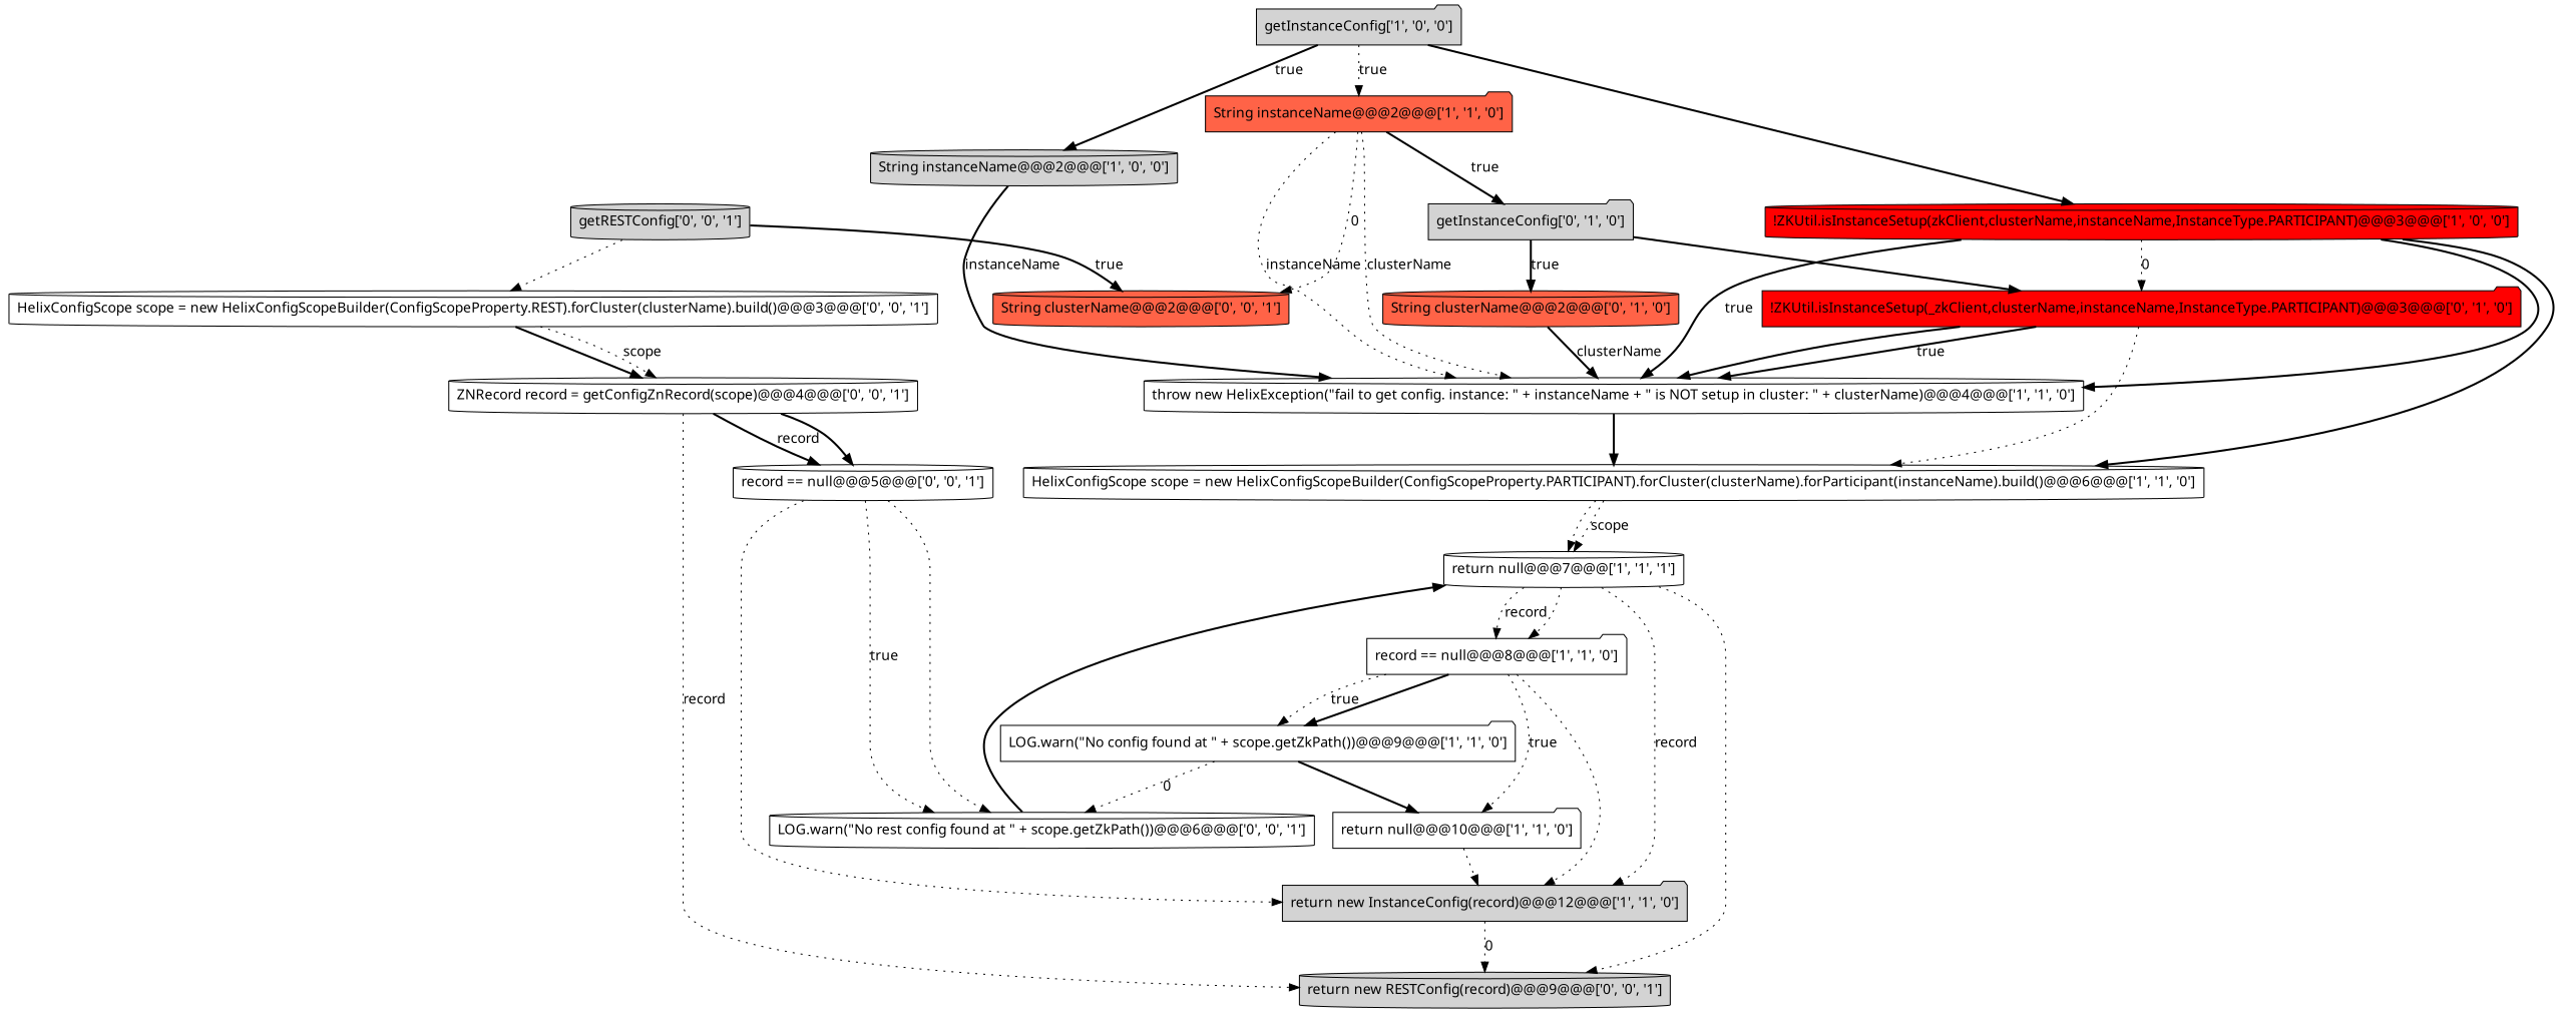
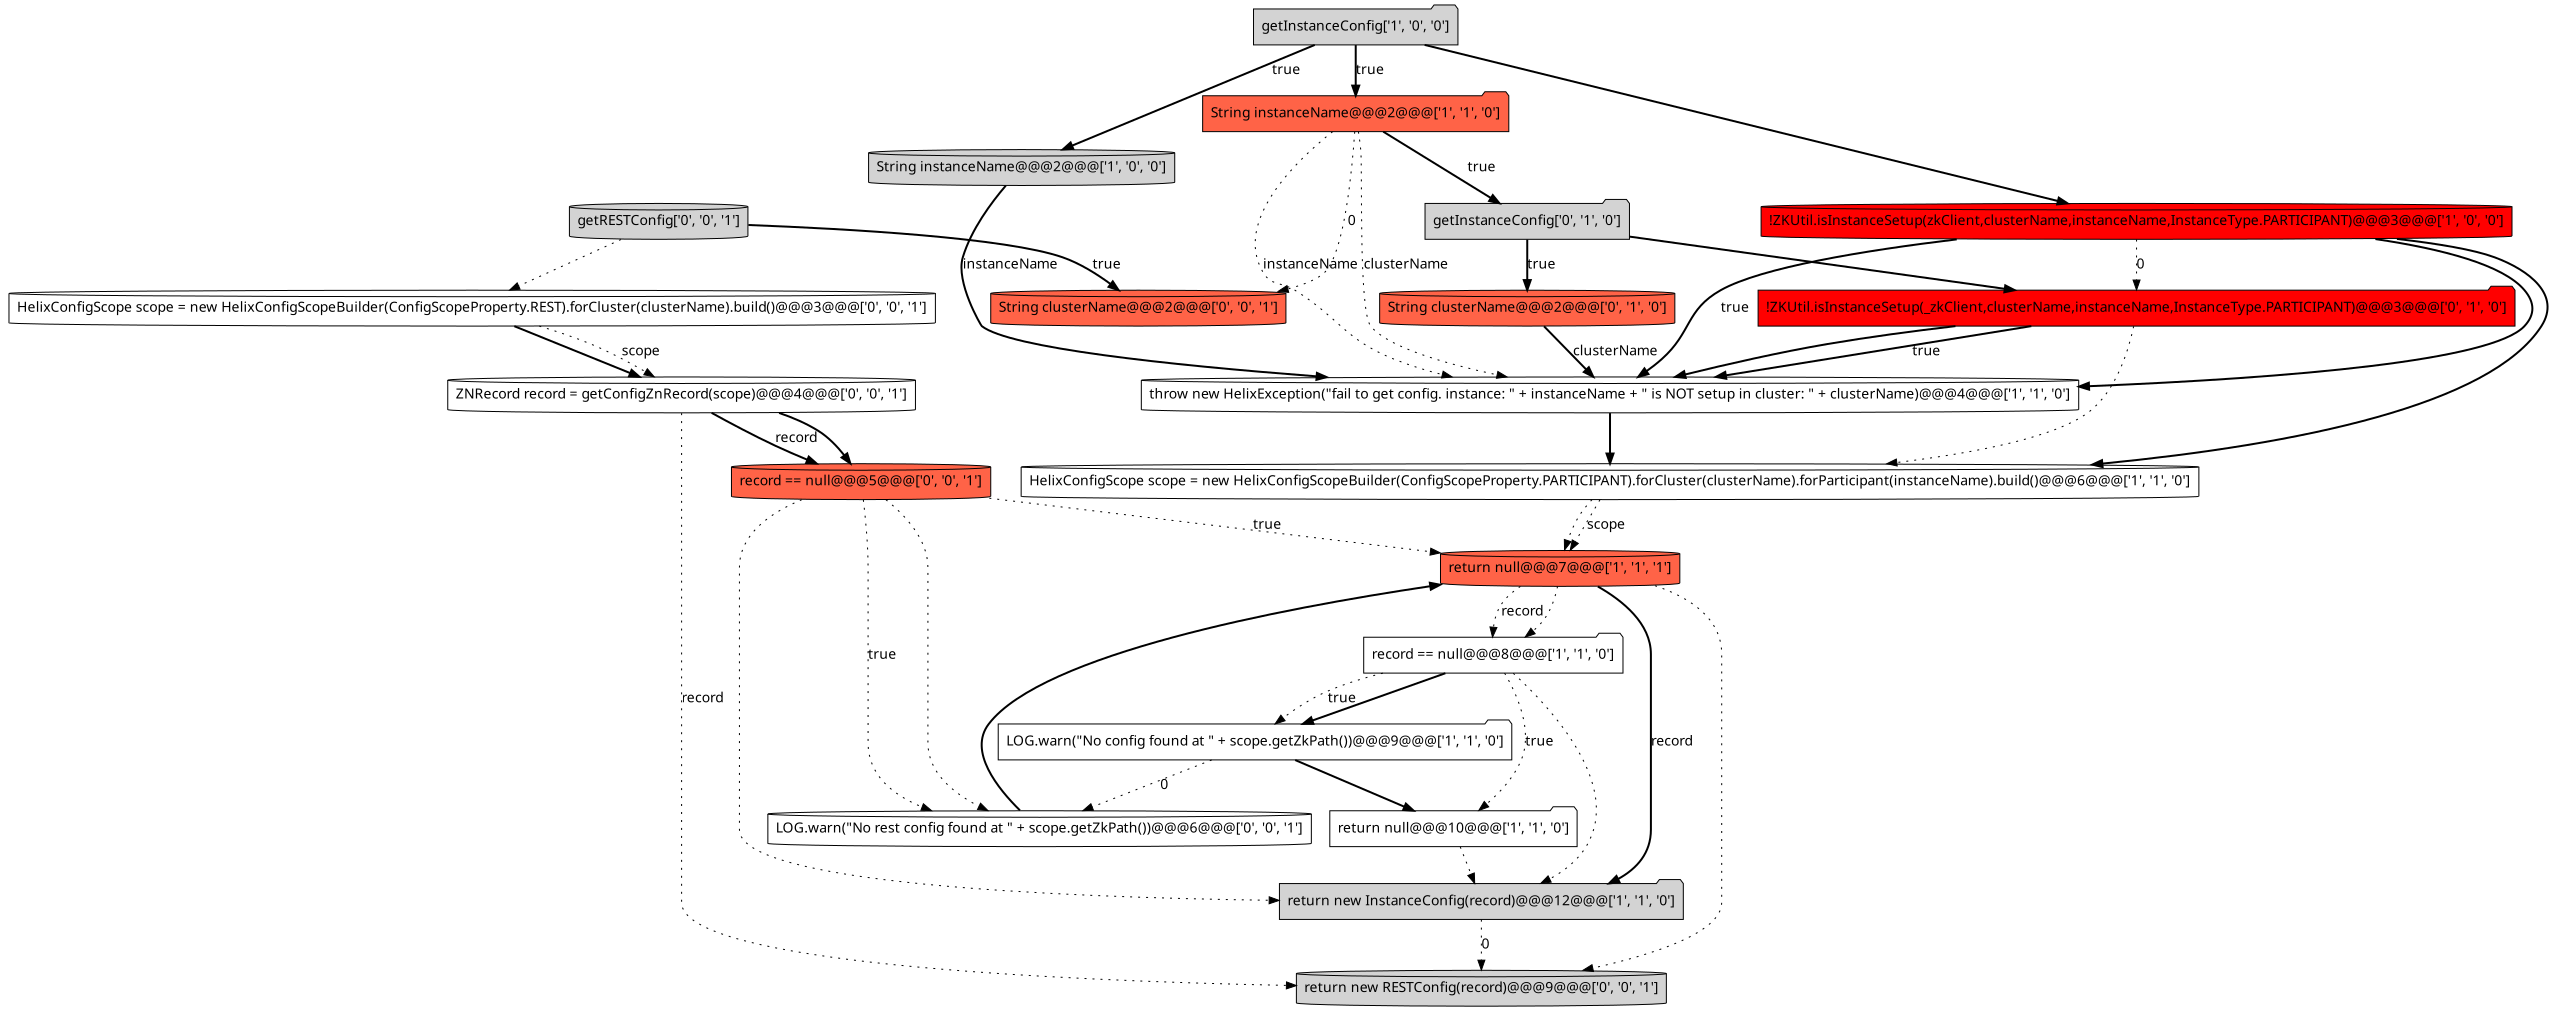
  digraph {
    fontname="Noto Sans"
    node [fillcolor=white fontname="Noto Sans" shape=cylinder style=filled]
    edge [fontname="Noto Sans" style=dotted]
    n1 [label="return null@@@10@@@['1', '1', '0']" shape=folder]
    n2 [fillcolor=lightgray label="return new InstanceConfig(record)@@@12@@@['1', '1', '0']" shape=folder]
    n3 [fillcolor=lightgray label="return new RESTConfig(record)@@@9@@@['0', '0', '1']"]
    n4 [label="LOG.warn(\"No config found at \" + scope.getZkPath())@@@9@@@['1', '1', '0']" shape=folder]
    n5 [label="LOG.warn(\"No rest config found at \" + scope.getZkPath())@@@6@@@['0', '0', '1']"]
-   n6 [label="return null@@@7@@@['1', '1', '1']"]
+   n6 [fillcolor=tomato label="return null@@@7@@@['1', '1', '1']"]
    n7 [fillcolor=tomato label="String clusterName@@@2@@@['0', '1', '0']"]
    n8 [label="throw new HelixException(\"fail to get config. instance: \" + instanceName + \" is NOT setup in cluster: \" + clusterName)@@@4@@@['1', '1', '0']"]
    n9 [label="HelixConfigScope scope = new HelixConfigScopeBuilder(ConfigScopeProperty.PARTICIPANT).forCluster(clusterName).forParticipant(instanceName).build()@@@6@@@['1', '1', '0']"]
    n10 [label="record == null@@@8@@@['1', '1', '0']" shape=folder]
    n11 [fillcolor=lightgray label="getRESTConfig['0', '0', '1']"]
    n12 [label="HelixConfigScope scope = new HelixConfigScopeBuilder(ConfigScopeProperty.REST).forCluster(clusterName).build()@@@3@@@['0', '0', '1']"]
    n13 [fillcolor=tomato label="String clusterName@@@2@@@['0', '0', '1']"]
    n14 [label="ZNRecord record = getConfigZnRecord(scope)@@@4@@@['0', '0', '1']"]
    n15 [fillcolor=lightgray label="getInstanceConfig['0', '1', '0']" shape=folder]
    n16 [fillcolor=red label="!ZKUtil.isInstanceSetup(_zkClient,clusterName,instanceName,InstanceType.PARTICIPANT)@@@3@@@['0', '1', '0']" shape=folder]
    n17 [fillcolor=tomato label="String instanceName@@@2@@@['1', '1', '0']" shape=folder]
-   n18 [label="record == null@@@5@@@['0', '0', '1']"]
+   n18 [fillcolor=tomato label="record == null@@@5@@@['0', '0', '1']"]
    n19 [fillcolor=lightgray label="getInstanceConfig['1', '0', '0']" shape=folder]
    n20 [fillcolor=lightgray label="String instanceName@@@2@@@['1', '0', '0']"]
    n21 [fillcolor=red label="!ZKUtil.isInstanceSetup(zkClient,clusterName,instanceName,InstanceType.PARTICIPANT)@@@3@@@['1', '0', '0']"]
    n1 -> n2
    n2 -> n3 [label=0]
    n4 -> n1 [style=bold]
    n4 -> n5 [label=0]
    n5 -> n6 [style=bold]
-   n6 -> n2 [label=record]
+   n6 -> n2 [label=record style=bold]
    n6 -> n3
    n6 -> n10 [label=record]
    n6 -> n10
    n7 -> n8 [label=clusterName style=bold]
    n8 -> n9 [style=bold]
    n9 -> n6 [label=scope]
    n9 -> n6
    n10 -> n1 [label=true]
    n10 -> n2
    n10 -> n4 [style=bold]
    n10 -> n4 [label=true]
    n11 -> n12
    n11 -> n13 [label=true style=bold]
    n12 -> n14 [style=bold]
    n12 -> n14 [label=scope]
    n14 -> n3 [label=record]
    n14 -> n18 [label=record style=bold]
    n14 -> n18 [style=bold]
    n15 -> n7 [label=true style=bold]
    n15 -> n16 [style=bold]
    n16 -> n8 [label=true style=bold]
    n16 -> n8 [style=bold]
    n16 -> n9
    n17 -> n8 [label=clusterName]
    n17 -> n8 [label=instanceName]
    n17 -> n13 [label=0]
    n17 -> n15 [label=true style=bold]
    n18 -> n2
    n18 -> n5
    n18 -> n5 [label=true]
-   n19 -> n17 [label=true]
+   n18 -> n6 [label=true]
+   n19 -> n17 [label=true style=bold]
    n19 -> n20 [label=true style=bold]
    n19 -> n21 [style=bold]
    n20 -> n8 [label=instanceName style=bold]
    n21 -> n8 [label=true style=bold]
    n21 -> n8 [style=bold]
    n21 -> n9 [style=bold]
    n21 -> n16 [label=0]
  }
